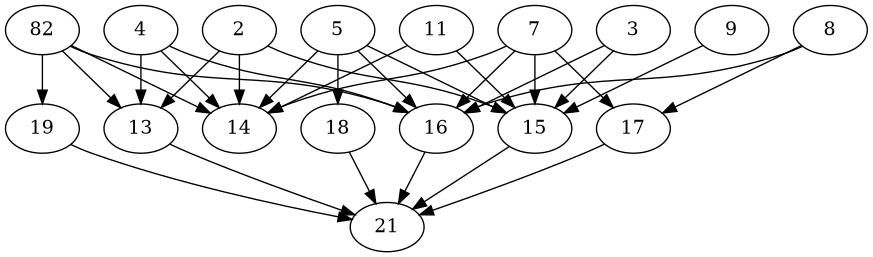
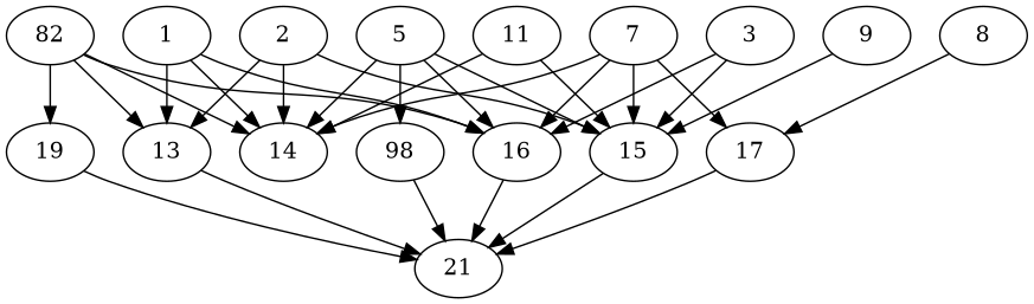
  digraph {
    node [alpha=0.09]
-   1 [alpha=0.13 expect_size=43939840 label=4]
+   1 [alpha=0.13 expect_size=43939840]
    13 [alpha=0.00 expect_size=46465024]
    14 [alpha=0.07 expect_size=15864832]
    16 [alpha=0.03 expect_size=32636928]
    n5 [alpha=0.05 expect_size=33002496 label=21]
    2 [alpha=0.17 expect_size=29200384]
    15 [alpha=0.08 expect_size=12230656]
    3 [alpha=0.07 expect_size=34735104]
    5 [expect_size=52173824]
-   18 [alpha=0.08 expect_size=24974336]
+   18 [alpha=0.08 expect_size=24974336 label=98]
    7 [expect_size=34919424]
    17 [alpha=0.05 expect_size=51611648]
    8 [alpha=0.18 expect_size=33904640]
    9 [alpha=0.06 expect_size=48323584]
    11 [alpha=0.16 expect_size=21433344]
    n16 [alpha=0.12 expect_size=5895168 label=82]
    19 [expect_size=19124224]
    1 -> 13
    1 -> 14
    1 -> 16
    13 -> n5
    16 -> n5
    2 -> 13
    2 -> 14
    2 -> 15
    15 -> n5
    3 -> 16
    3 -> 15
    5 -> 14
    5 -> 16
    5 -> 15
    5 -> 18
    18 -> n5
    7 -> 14
    7 -> 16
    7 -> 15
    7 -> 17
    17 -> n5
-   8 -> 16
    8 -> 17
    9 -> 15
    11 -> 14
    11 -> 15
    n16 -> 13
    n16 -> 14
    n16 -> 16
    n16 -> 19
    19 -> n5
  }
